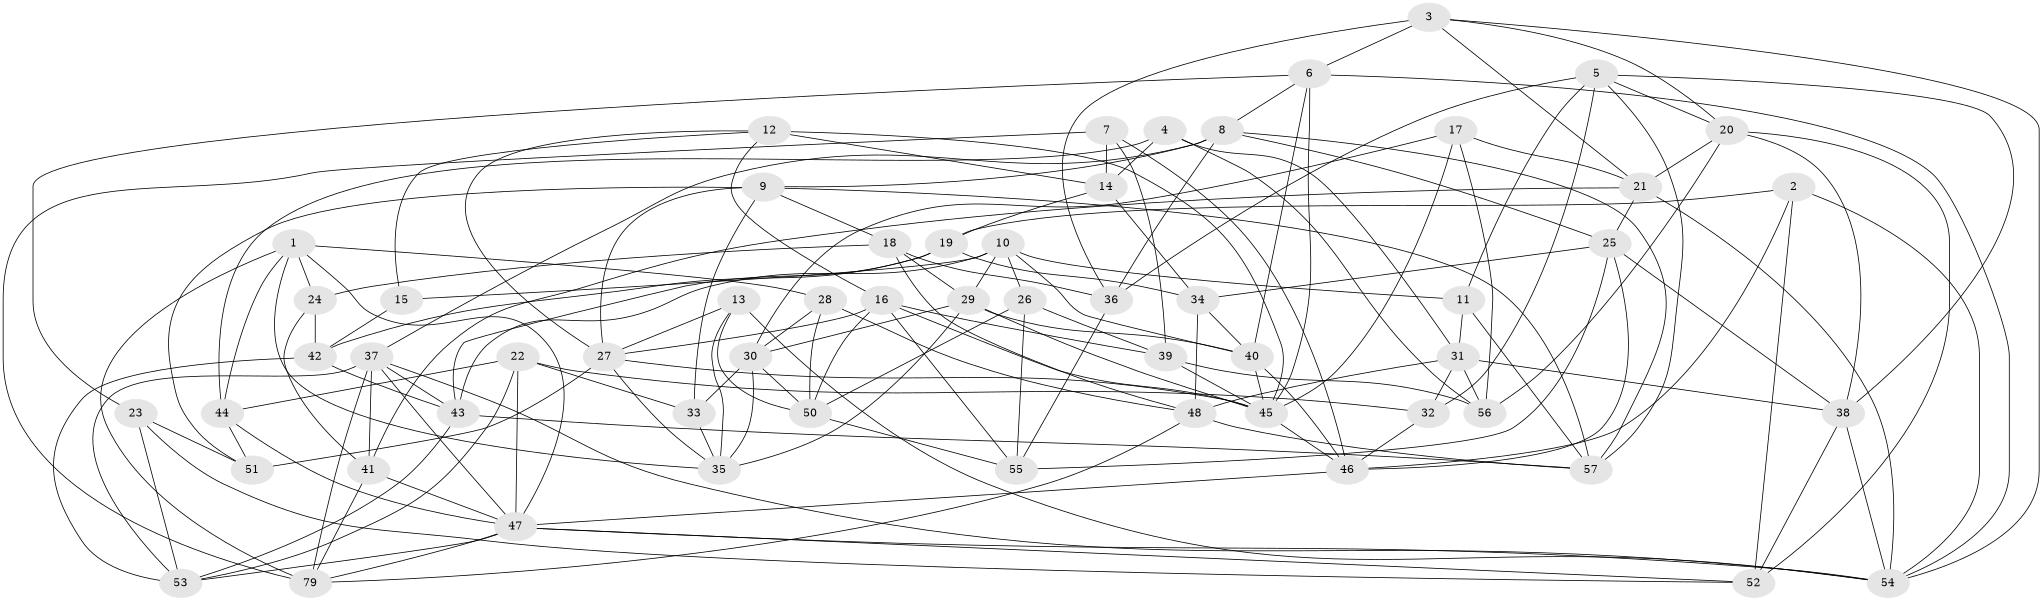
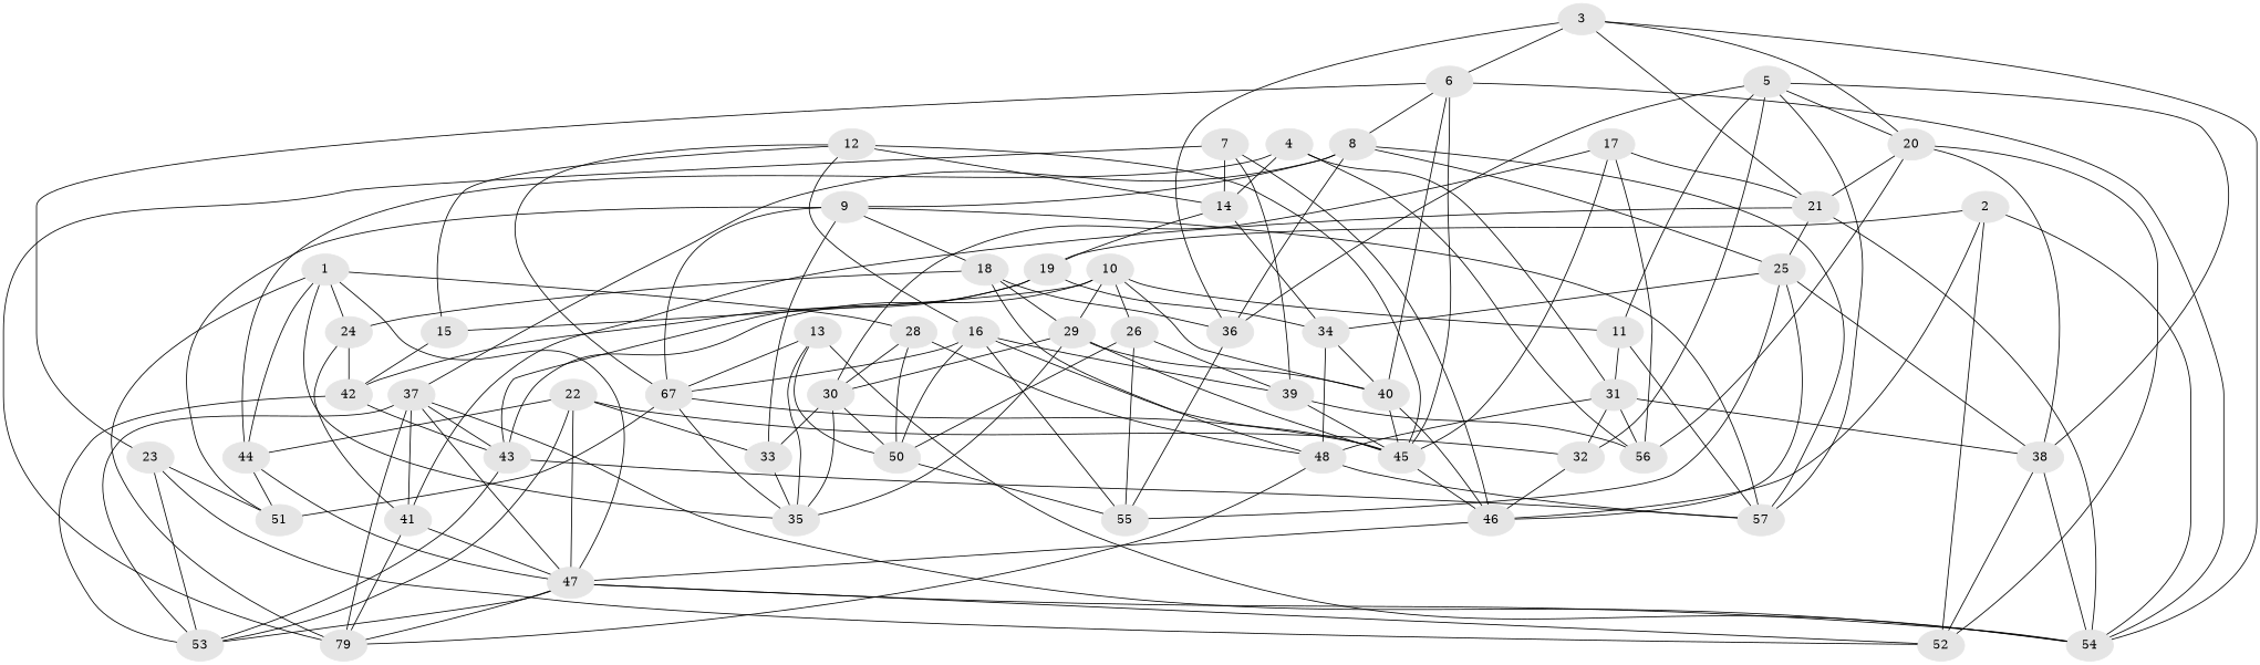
  graph {
    node [color=gray90 style=filled]
    edge [weight=1.0]
    1
    24
    28
    35
    44
    47
    n7 [label=79]
    42
    41
    50
    30
    48
    51
    52
    54
    53
    2
    19
    46
    43
    34
    3
    6
    20
    21
    36
    8
    23
    40
    45
    56
    38
    25
    55
    4
    14
    31
    32
    5
    11
    57
    9
    37
    7
    39
    18
-   27
+   27 [label=67]
    33
    29
    10
    15
    26
    12
    16
    13
    17
    22
    1 -- 24
    1 -- 28
    1 -- 35
    1 -- 44
    1 -- 47
    1 -- n7
    24 -- 42
    24 -- 41
    28 -- 50
    28 -- 30
    28 -- 48
    44 -- 47
    44 -- 51 [weight=2.0]
    47 -- n7
    47 -- 52
    47 -- 54
    47 -- 53
    42 -- 53
    42 -- 43
    41 -- 47
    41 -- n7 [weight=2.0]
    50 -- 55
    30 -- 35
    30 -- 50
    30 -- 33
    48 -- n7
    48 -- 57
    2 -- 52
    2 -- 54
    2 -- 19
    2 -- 46
    19 -- 42
    19 -- 43
    19 -- 34 [weight=2.0]
    46 -- 47
    43 -- 53
    43 -- 57
    34 -- 48
    34 -- 40
    3 -- 54
    3 -- 6
    3 -- 20
    3 -- 21
    3 -- 36 [weight=2.0]
    6 -- 54
    6 -- 8
    6 -- 23
    6 -- 40
    6 -- 45
    20 -- 52
    20 -- 21
    20 -- 56
    20 -- 38
    21 -- 41
    21 -- 54
    21 -- 25
    36 -- 55 [weight=2.0]
    8 -- 36
    8 -- 25
    8 -- 57
    8 -- 9
    8 -- 37
    23 -- 51
    23 -- 52
    23 -- 53
    40 -- 46
    40 -- 45
    45 -- 46 [weight=2.0]
    38 -- 52
    38 -- 54
    25 -- 46
    25 -- 34
    25 -- 38
    25 -- 55
    4 -- 44
    4 -- 56
    4 -- 14
    4 -- 31
    14 -- 19
    14 -- 34
    31 -- 48
    31 -- 56
    31 -- 38
    31 -- 32
    32 -- 46
    5 -- 20
    5 -- 36
    5 -- 38
    5 -- 32
    5 -- 11
    5 -- 57
    11 -- 31
    11 -- 57
    9 -- 51
    9 -- 57
    9 -- 18
    9 -- 27
    9 -- 33
    37 -- 47
    37 -- n7 [weight=2.0]
    37 -- 41
    37 -- 54
    37 -- 53
    37 -- 43
    7 -- n7
    7 -- 46
    7 -- 14
    7 -- 39
    39 -- 45
    39 -- 56 [weight=2.0]
    18 -- 24
    18 -- 48
    18 -- 36 [weight=2.0]
    18 -- 29
    27 -- 35
    27 -- 51 [weight=2.0]
    27 -- 45
    33 -- 35
    29 -- 35
    29 -- 30
    29 -- 40
    29 -- 45
    10 -- 43
    10 -- 40
    10 -- 11
    10 -- 29
    10 -- 15
    10 -- 26
    15 -- 42 [weight=2.0]
    26 -- 50
    26 -- 55
    26 -- 39
    12 -- 45
    12 -- 14 [weight=2.0]
    12 -- 27
    12 -- 15
    12 -- 16
    16 -- 50
    16 -- 45
    16 -- 55
    16 -- 39
    16 -- 27
    13 -- 35
    13 -- 50
    13 -- 54
    13 -- 27
    17 -- 30
    17 -- 21
    17 -- 45
    17 -- 56
    22 -- 44
    22 -- 47
    22 -- 53
    22 -- 32
    22 -- 33
  }
